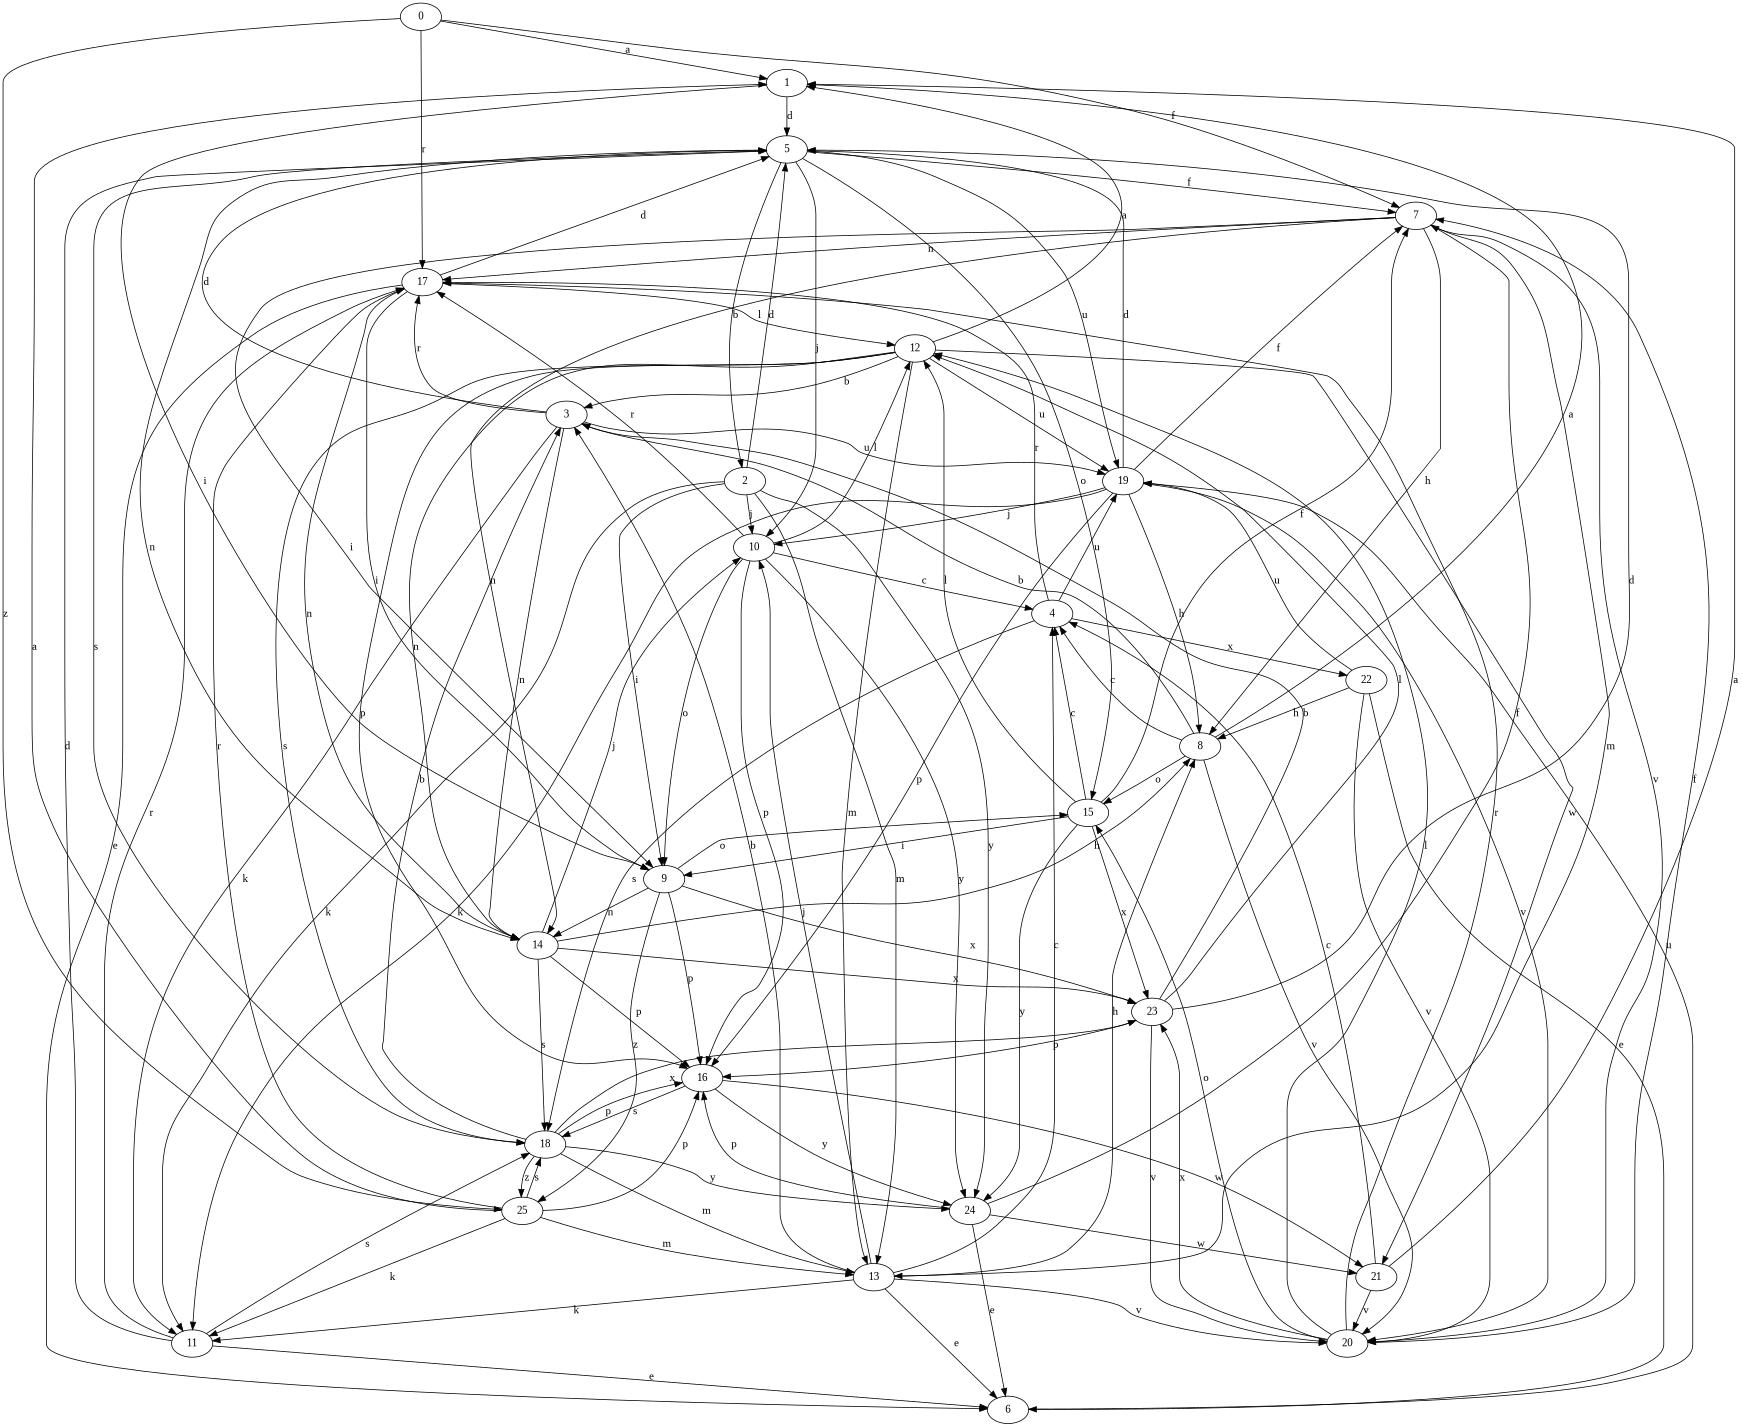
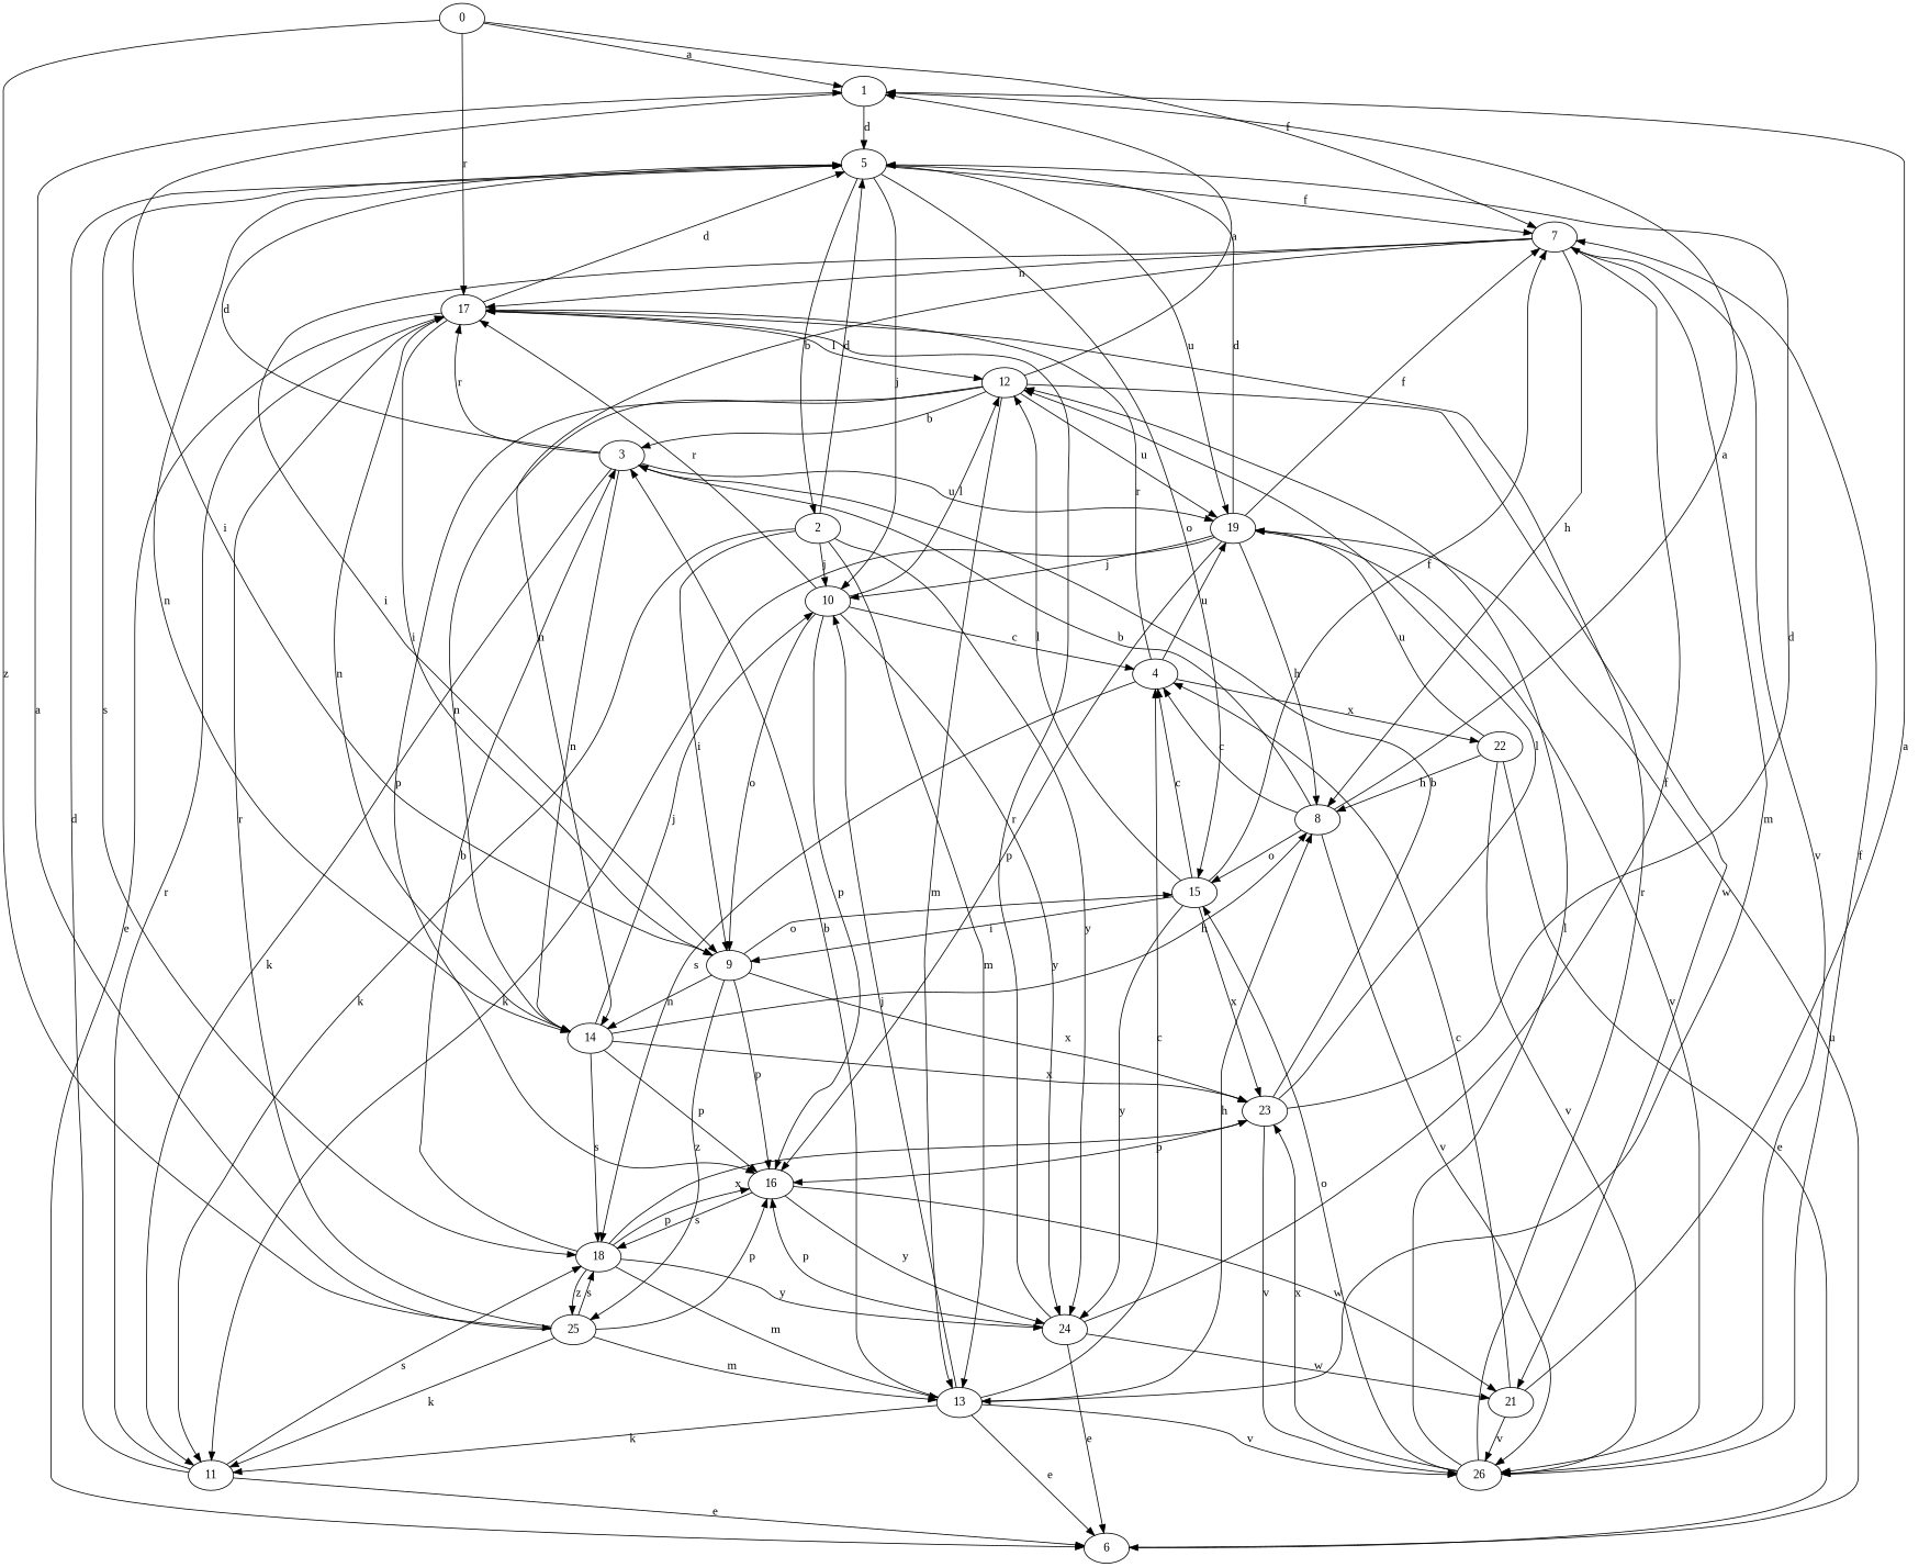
  strict digraph {
    fontname="Liberation Serif"
    node [fontname="Liberation Serif"]
    edge [fontname="Liberation Serif"]
    0
    1
    7
    17
    25
    5
    9
    13
    14
    8
-   20
+   20 [label=26]
    6
    12
    24
    16
    21
    11
    18
    2
    10
    19
    15
    23
    4
    3
    22
    0 -> 1 [label=a]
    0 -> 7 [label=f]
    0 -> 17 [label=r]
    0 -> 25 [label=z]
    1 -> 5 [label=d]
    1 -> 9 [label=i]
    7 -> 17 [label=n]
    7 -> 9 [label=i]
    7 -> 13 [label=m]
    7 -> 14 [label=n]
    7 -> 8 [label=h]
    7 -> 20 [label=v]
    17 -> 5 [label=d]
    17 -> 9 [label=i]
    17 -> 14 [label=n]
    17 -> 6 [label=e]
    17 -> 12 [label=l]
    25 -> 1 [label=a]
    25 -> 17 [label=r]
    25 -> 13 [label=m]
    25 -> 16 [label=p]
    25 -> 11 [label=k]
    25 -> 18 [label=s]
    5 -> 7 [label=f]
    5 -> 14 [label=n]
    5 -> 18 [label=s]
    5 -> 2 [label=b]
    5 -> 10 [label=j]
    5 -> 19 [label=u]
    5 -> 15 [label=o]
    9 -> 25 [label=z]
    9 -> 14 [label=n]
    9 -> 16 [label=p]
    9 -> 15 [label=o]
    9 -> 23 [label=x]
    13 -> 8 [label=h]
    13 -> 20 [label=v]
    13 -> 6 [label=e]
    13 -> 11 [label=k]
    13 -> 10 [label=j]
    13 -> 4 [label=c]
    13 -> 3 [label=b]
    14 -> 8 [label=h]
    14 -> 16 [label=p]
    14 -> 18 [label=s]
    14 -> 10 [label=j]
    14 -> 23 [label=x]
    8 -> 1 [label=a]
    8 -> 20 [label=v]
    8 -> 15 [label=o]
    8 -> 4 [label=c]
    8 -> 3 [label=b]
    20 -> 7 [label=f]
    20 -> 17 [label=r]
    20 -> 12 [label=l]
    20 -> 15 [label=o]
    20 -> 23 [label=x]
    6 -> 19 [label=u]
    12 -> 1 [label=a]
    12 -> 13 [label=m]
    12 -> 14 [label=n]
    12 -> 16 [label=p]
    12 -> 21 [label=w]
-   12 -> 18 [label=s]
    12 -> 19 [label=u]
    12 -> 3 [label=b]
    24 -> 7 [label=f]
+   24 -> 17 [label=r]
    24 -> 6 [label=e]
    24 -> 16 [label=p]
    24 -> 21 [label=w]
    16 -> 24 [label=y]
    16 -> 21 [label=w]
    16 -> 18 [label=s]
    21 -> 1 [label=a]
    21 -> 20 [label=v]
    21 -> 4 [label=c]
    11 -> 17 [label=r]
    11 -> 5 [label=d]
    11 -> 6 [label=e]
    11 -> 18 [label=s]
    18 -> 25 [label=z]
    18 -> 13 [label=m]
    18 -> 24 [label=y]
    18 -> 16 [label=p]
    18 -> 23 [label=x]
    18 -> 3 [label=b]
    2 -> 5 [label=d]
    2 -> 9 [label=i]
    2 -> 13 [label=m]
    2 -> 24 [label=y]
    2 -> 11 [label=k]
    2 -> 10 [label=j]
    10 -> 17 [label=r]
    10 -> 9 [label=o]
    10 -> 12 [label=l]
    10 -> 24 [label=y]
    10 -> 16 [label=p]
    10 -> 4 [label=c]
    19 -> 7 [label=f]
    19 -> 5 [label=d]
    19 -> 8 [label=h]
    19 -> 20 [label=v]
    19 -> 16 [label=p]
    19 -> 11 [label=k]
    19 -> 10 [label=j]
    15 -> 7 [label=f]
    15 -> 9 [label=i]
    15 -> 12 [label=l]
    15 -> 24 [label=y]
    15 -> 23 [label=x]
    15 -> 4 [label=c]
    23 -> 5 [label=d]
    23 -> 20 [label=v]
    23 -> 12 [label=l]
    23 -> 16 [label=p]
    23 -> 3 [label=b]
    4 -> 17 [label=r]
    4 -> 18 [label=s]
    4 -> 19 [label=u]
    4 -> 22 [label=x]
    3 -> 17 [label=r]
    3 -> 5 [label=d]
    3 -> 14 [label=n]
    3 -> 11 [label=k]
    3 -> 19 [label=u]
    22 -> 8 [label=h]
    22 -> 20 [label=v]
    22 -> 6 [label=e]
    22 -> 19 [label=u]
  }
